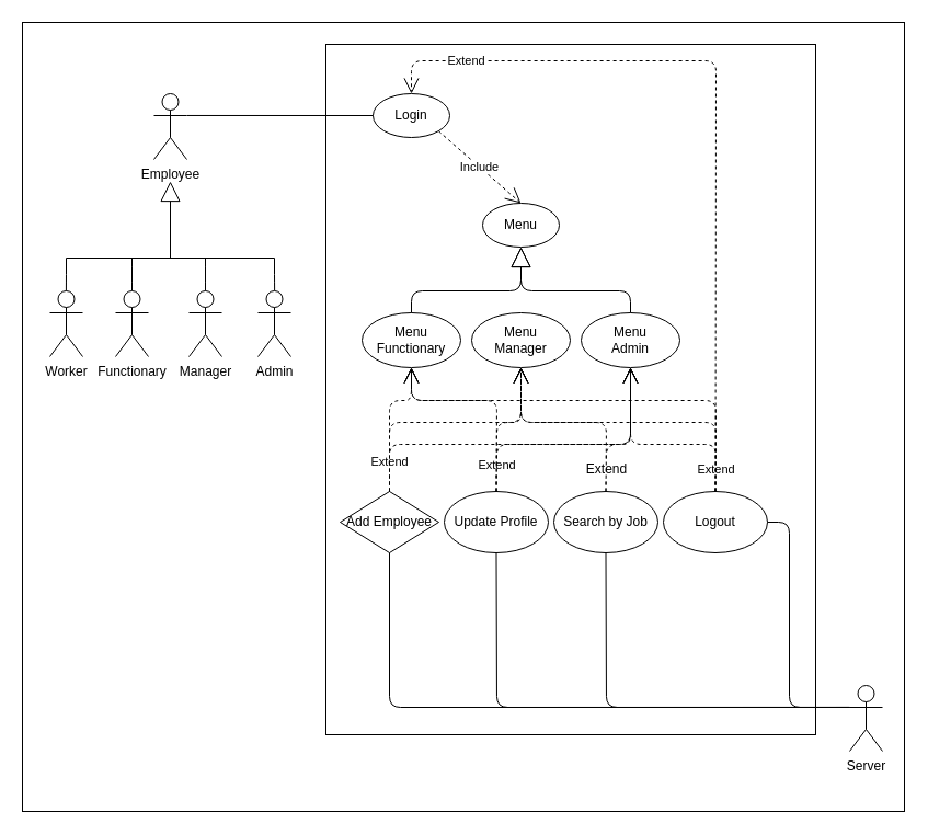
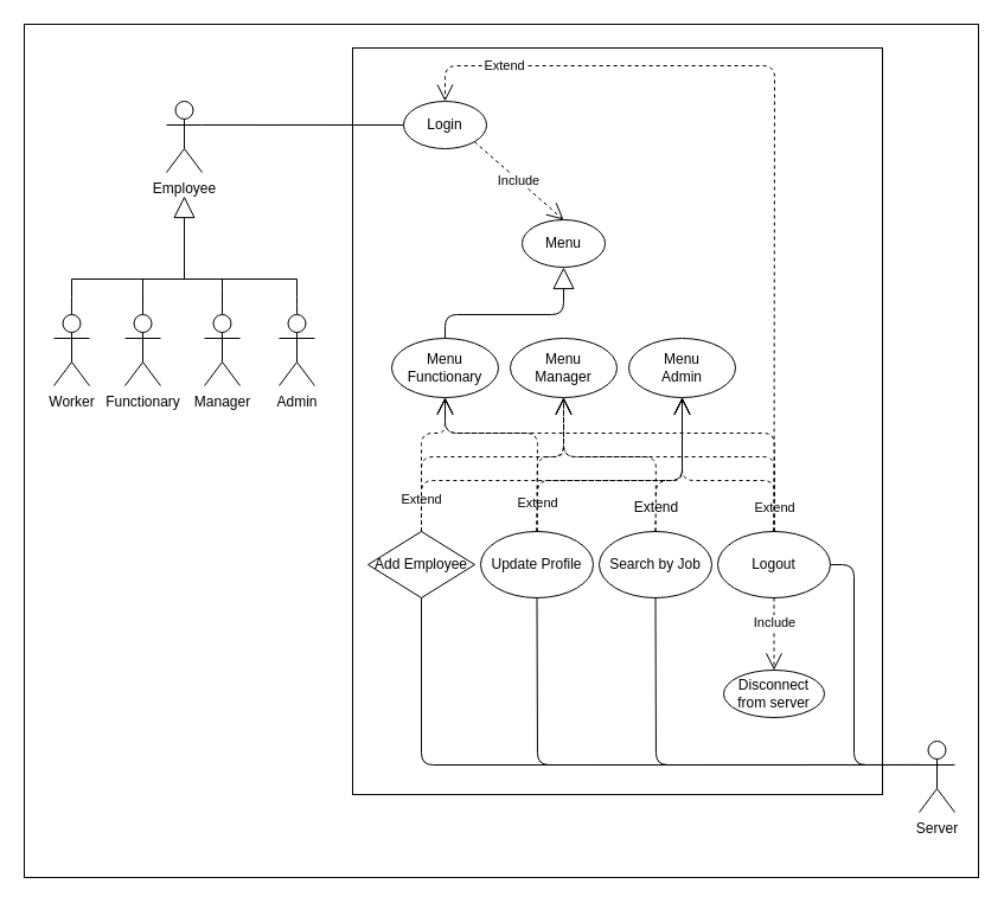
  <mxCell id="0" />
  <mxCell id="1" parent="0" />
  <mxCell id="2" value="" style="rounded=0;whiteSpace=wrap;html=1;" vertex="1" parent="1"><mxGeometry x="20" y="20" width="805" height="720" as="geometry" /></mxCell>
  <mxCell id="3" value="" style="rounded=0;whiteSpace=wrap;html=1;" parent="1" vertex="1"><mxGeometry x="297" y="40" width="447" height="630" as="geometry" /></mxCell>
  <mxCell id="4" value="Employee" style="shape=umlActor;verticalLabelPosition=bottom;labelBackgroundColor=#ffffff;verticalAlign=top;html=1;outlineConnect=0;" parent="1" vertex="1"><mxGeometry x="140" y="85" width="30" height="60" as="geometry" /></mxCell>
  <mxCell id="5" value="Worker" style="shape=umlActor;verticalLabelPosition=bottom;labelBackgroundColor=#ffffff;verticalAlign=top;html=1;outlineConnect=0;" parent="1" vertex="1"><mxGeometry x="45" y="265" width="30" height="60" as="geometry" /></mxCell>
  <mxCell id="6" value="Functionary" style="shape=umlActor;verticalLabelPosition=bottom;labelBackgroundColor=#ffffff;verticalAlign=top;html=1;outlineConnect=0;" parent="1" vertex="1"><mxGeometry x="105" y="265" width="30" height="60" as="geometry" /></mxCell>
  <mxCell id="7" value="Manager" style="shape=umlActor;verticalLabelPosition=bottom;labelBackgroundColor=#ffffff;verticalAlign=top;html=1;outlineConnect=0;" parent="1" vertex="1"><mxGeometry x="172" y="265" width="30" height="60" as="geometry" /></mxCell>
  <mxCell id="8" value="Admin" style="shape=umlActor;verticalLabelPosition=bottom;labelBackgroundColor=#ffffff;verticalAlign=top;html=1;outlineConnect=0;" parent="1" vertex="1"><mxGeometry x="235" y="265" width="30" height="60" as="geometry" /></mxCell>
  <mxCell id="9" value="" style="endArrow=block;endSize=16;endFill=0;html=1;" edge="1" parent="1"><mxGeometry x="-0.062" y="-10" width="160" relative="1" as="geometry"><mxPoint x="155" y="235" as="sourcePoint" /><mxPoint x="155" y="165" as="targetPoint" /><Array as="points" /><mxPoint as="offset" /></mxGeometry></mxCell>
  <mxCell id="10" value="" style="endArrow=none;html=1;edgeStyle=orthogonalEdgeStyle;" edge="1" parent="1"><mxGeometry relative="1" as="geometry"><mxPoint x="60" y="235" as="sourcePoint" /><mxPoint x="250" y="235" as="targetPoint" /></mxGeometry></mxCell>
  <mxCell id="11" value="" style="resizable=0;html=1;align=left;verticalAlign=bottom;labelBackgroundColor=#ffffff;fontSize=10;" connectable="0" vertex="1" parent="10"><mxGeometry x="-1" relative="1" as="geometry" /></mxCell>
  <mxCell id="12" value="" style="resizable=0;html=1;align=right;verticalAlign=bottom;labelBackgroundColor=#ffffff;fontSize=10;" connectable="0" vertex="1" parent="10"><mxGeometry x="1" relative="1" as="geometry" /></mxCell>
  <mxCell id="13" value="" style="endArrow=none;html=1;edgeStyle=orthogonalEdgeStyle;entryX=0.5;entryY=0;entryDx=0;entryDy=0;entryPerimeter=0;" edge="1" parent="1"><mxGeometry relative="1" as="geometry"><mxPoint x="60" y="235" as="sourcePoint" /><mxPoint x="59.913" y="264.922" as="targetPoint" /><Array as="points"><mxPoint x="60" y="250" /><mxPoint x="60" y="250" /></Array></mxGeometry></mxCell>
  <mxCell id="14" value="" style="resizable=0;html=1;align=left;verticalAlign=bottom;labelBackgroundColor=#ffffff;fontSize=10;" connectable="0" vertex="1" parent="13"><mxGeometry x="-1" relative="1" as="geometry" /></mxCell>
  <mxCell id="15" value="" style="resizable=0;html=1;align=right;verticalAlign=bottom;labelBackgroundColor=#ffffff;fontSize=10;" connectable="0" vertex="1" parent="13"><mxGeometry x="1" relative="1" as="geometry" /></mxCell>
  <mxCell id="16" value="" style="endArrow=none;html=1;edgeStyle=orthogonalEdgeStyle;entryX=0.5;entryY=0;entryDx=0;entryDy=0;entryPerimeter=0;" edge="1" parent="1"><mxGeometry relative="1" as="geometry"><mxPoint x="120" y="235.2" as="sourcePoint" /><mxPoint x="120" y="264.8" as="targetPoint" /><Array as="points"><mxPoint x="120" y="250" /><mxPoint x="120" y="250" /></Array></mxGeometry></mxCell>
  <mxCell id="17" value="" style="resizable=0;html=1;align=left;verticalAlign=bottom;labelBackgroundColor=#ffffff;fontSize=10;" connectable="0" vertex="1" parent="16"><mxGeometry x="-1" relative="1" as="geometry" /></mxCell>
  <mxCell id="18" value="" style="resizable=0;html=1;align=right;verticalAlign=bottom;labelBackgroundColor=#ffffff;fontSize=10;" connectable="0" vertex="1" parent="16"><mxGeometry x="1" relative="1" as="geometry" /></mxCell>
  <mxCell id="19" value="" style="endArrow=none;html=1;edgeStyle=orthogonalEdgeStyle;entryX=0.5;entryY=0;entryDx=0;entryDy=0;entryPerimeter=0;" edge="1" parent="1"><mxGeometry relative="1" as="geometry"><mxPoint x="187" y="235.2" as="sourcePoint" /><mxPoint x="187" y="264.8" as="targetPoint" /><Array as="points"><mxPoint x="187" y="250" /><mxPoint x="187" y="250" /></Array></mxGeometry></mxCell>
  <mxCell id="20" value="" style="resizable=0;html=1;align=left;verticalAlign=bottom;labelBackgroundColor=#ffffff;fontSize=10;" connectable="0" vertex="1" parent="19"><mxGeometry x="-1" relative="1" as="geometry" /></mxCell>
  <mxCell id="21" value="" style="resizable=0;html=1;align=right;verticalAlign=bottom;labelBackgroundColor=#ffffff;fontSize=10;" connectable="0" vertex="1" parent="19"><mxGeometry x="1" relative="1" as="geometry" /></mxCell>
  <mxCell id="22" value="" style="endArrow=none;html=1;edgeStyle=orthogonalEdgeStyle;entryX=0.5;entryY=0;entryDx=0;entryDy=0;entryPerimeter=0;" edge="1" parent="1"><mxGeometry relative="1" as="geometry"><mxPoint x="250" y="235" as="sourcePoint" /><mxPoint x="250.111" y="264.667" as="targetPoint" /><Array as="points"><mxPoint x="250" y="250" /><mxPoint x="250" y="250" /></Array></mxGeometry></mxCell>
  <mxCell id="23" value="" style="resizable=0;html=1;align=left;verticalAlign=bottom;labelBackgroundColor=#ffffff;fontSize=10;" connectable="0" vertex="1" parent="22"><mxGeometry x="-1" relative="1" as="geometry" /></mxCell>
  <mxCell id="24" value="" style="resizable=0;html=1;align=right;verticalAlign=bottom;labelBackgroundColor=#ffffff;fontSize=10;" connectable="0" vertex="1" parent="22"><mxGeometry x="1" relative="1" as="geometry" /></mxCell>
  <mxCell id="25" value="Login" style="ellipse;whiteSpace=wrap;html=1;" vertex="1" parent="1"><mxGeometry x="340" y="85" width="70" height="40" as="geometry" /></mxCell>
  <mxCell id="26" value="Menu" style="ellipse;whiteSpace=wrap;html=1;" vertex="1" parent="1"><mxGeometry x="440" y="185" width="70" height="40" as="geometry" /></mxCell>
  <mxCell id="27" value="" style="endArrow=none;html=1;entryX=0;entryY=0.5;entryDx=0;entryDy=0;exitX=1;exitY=0.333;exitDx=0;exitDy=0;exitPerimeter=0;" edge="1" parent="1" source="4" target="25"><mxGeometry width="50" height="50" relative="1" as="geometry"><mxPoint x="210" y="136.5" as="sourcePoint" /><mxPoint x="260" y="86.5" as="targetPoint" /></mxGeometry></mxCell>
  <mxCell id="28" value="Include" style="endArrow=open;endSize=12;dashed=1;html=1;exitX=1;exitY=1;exitDx=0;exitDy=0;entryX=0.5;entryY=0;entryDx=0;entryDy=0;" edge="1" parent="1" source="25" target="26"><mxGeometry width="160" relative="1" as="geometry"><mxPoint x="430" y="135" as="sourcePoint" /><mxPoint x="590" y="135" as="targetPoint" /></mxGeometry></mxCell>
  <mxCell id="29" value="Menu Functionary" style="ellipse;whiteSpace=wrap;html=1;" vertex="1" parent="1"><mxGeometry x="330" y="285" width="90" height="50" as="geometry" /></mxCell>
  <mxCell id="30" value="Menu &lt;br&gt;Manager" style="ellipse;whiteSpace=wrap;html=1;" vertex="1" parent="1"><mxGeometry x="430" y="285" width="90" height="50" as="geometry" /></mxCell>
  <mxCell id="31" value="Menu &lt;br&gt;Admin" style="ellipse;whiteSpace=wrap;html=1;" vertex="1" parent="1"><mxGeometry x="530" y="285" width="90" height="50" as="geometry" /></mxCell>
  <mxCell id="32" value="" style="endArrow=block;endSize=16;endFill=0;html=1;exitX=0.5;exitY=0;exitDx=0;exitDy=0;entryX=0.5;entryY=1;entryDx=0;entryDy=0;" edge="1" parent="1" source="29" target="26"><mxGeometry width="160" relative="1" as="geometry"><mxPoint x="360" y="395" as="sourcePoint" /><mxPoint x="520" y="395" as="targetPoint" /><Array as="points"><mxPoint x="375" y="265" /><mxPoint x="475" y="265" /></Array></mxGeometry></mxCell>
- <mxCell id="33" value="" style="endArrow=block;endSize=16;endFill=0;html=1;exitX=0.5;exitY=0;exitDx=0;exitDy=0;entryX=0.5;entryY=1;entryDx=0;entryDy=0;" edge="1" parent="1" source="31" target="26"><mxGeometry width="160" relative="1" as="geometry"><mxPoint x="385" y="295" as="sourcePoint" /><mxPoint x="490" y="235" as="targetPoint" /><Array as="points"><mxPoint x="575" y="265" /><mxPoint x="475" y="265" /></Array></mxGeometry></mxCell>
  <mxCell id="34" value="Add Employee" style="rhombus;whiteSpace=wrap;html=1;" vertex="1" parent="1"><mxGeometry x="310" y="448" width="90" height="56" as="geometry" /></mxCell>
  <mxCell id="35" value="Update Profile" style="ellipse;whiteSpace=wrap;html=1;" vertex="1" parent="1"><mxGeometry x="405" y="448" width="95" height="56" as="geometry" /></mxCell>
  <mxCell id="36" value="Search by Job" style="ellipse;whiteSpace=wrap;html=1;" vertex="1" parent="1"><mxGeometry x="505" y="448" width="95" height="56" as="geometry" /></mxCell>
  <mxCell id="37" value="Logout" style="ellipse;whiteSpace=wrap;html=1;" vertex="1" parent="1"><mxGeometry x="605" y="448" width="95" height="56" as="geometry" /></mxCell>
  <mxCell id="38" value="Extend" style="endArrow=open;endSize=12;dashed=1;html=1;entryX=0.5;entryY=1;entryDx=0;entryDy=0;exitX=0.5;exitY=0;exitDx=0;exitDy=0;" edge="1" parent="1" source="34" target="29"><mxGeometry x="-0.591" width="160" relative="1" as="geometry"><mxPoint x="340" y="375" as="sourcePoint" /><mxPoint x="500" y="375" as="targetPoint" /><Array as="points"><mxPoint x="355" y="365" /><mxPoint x="375" y="365" /></Array><mxPoint as="offset" /></mxGeometry></mxCell>
  <mxCell id="39" value="Extend" style="endArrow=open;endSize=12;dashed=1;html=1;exitX=0.5;exitY=0;exitDx=0;exitDy=0;entryX=0.5;entryY=1;entryDx=0;entryDy=0;" edge="1" parent="1" source="35" target="29"><mxGeometry x="-0.753" width="160" relative="1" as="geometry"><mxPoint x="365" y="413" as="sourcePoint" /><mxPoint x="380" y="335" as="targetPoint" /><Array as="points"><mxPoint x="453" y="365" /><mxPoint x="375" y="365" /></Array><mxPoint as="offset" /></mxGeometry></mxCell>
  <mxCell id="40" value="Extend" style="endArrow=open;endSize=12;dashed=1;html=1;exitX=0.5;exitY=0;exitDx=0;exitDy=0;entryX=0.5;entryY=1;entryDx=0;entryDy=0;" edge="1" parent="1" source="37" target="29"><mxGeometry x="-0.896" width="160" relative="1" as="geometry"><mxPoint x="462.5" y="413" as="sourcePoint" /><mxPoint x="385" y="345" as="targetPoint" /><Array as="points"><mxPoint x="653" y="365" /><mxPoint x="375" y="365" /></Array><mxPoint as="offset" /></mxGeometry></mxCell>
  <mxCell id="41" value="" style="endArrow=open;endSize=12;dashed=1;html=1;entryX=0.5;entryY=1;entryDx=0;entryDy=0;exitX=0.5;exitY=0;exitDx=0;exitDy=0;" edge="1" parent="1" source="35" target="30"><mxGeometry x="0.18" y="-18" width="160" relative="1" as="geometry"><mxPoint x="452.5" y="435" as="sourcePoint" /><mxPoint x="472.5" y="335" as="targetPoint" /><Array as="points"><mxPoint x="453" y="385" /><mxPoint x="475" y="385" /></Array><mxPoint x="-3" y="10" as="offset" /></mxGeometry></mxCell>
  <mxCell id="42" value="" style="endArrow=open;endSize=12;dashed=1;html=1;entryX=0.5;entryY=1;entryDx=0;entryDy=0;exitX=0.5;exitY=0;exitDx=0;exitDy=0;" edge="1" parent="1" source="34" target="30"><mxGeometry x="0.18" y="-18" width="160" relative="1" as="geometry"><mxPoint x="470" y="445" as="sourcePoint" /><mxPoint x="492.5" y="345" as="targetPoint" /><Array as="points"><mxPoint x="355" y="385" /><mxPoint x="475" y="385" /></Array><mxPoint x="-3" y="10" as="offset" /></mxGeometry></mxCell>
  <mxCell id="43" value="" style="endArrow=open;endSize=12;dashed=1;html=1;entryX=0.5;entryY=1;entryDx=0;entryDy=0;exitX=0.5;exitY=0;exitDx=0;exitDy=0;" edge="1" parent="1" source="36" target="30"><mxGeometry x="0.18" y="-18" width="160" relative="1" as="geometry"><mxPoint x="365" y="445" as="sourcePoint" /><mxPoint x="485" y="345" as="targetPoint" /><Array as="points"><mxPoint x="553" y="385" /><mxPoint x="475" y="385" /></Array><mxPoint x="-3" y="10" as="offset" /></mxGeometry></mxCell>
  <mxCell id="44" value="Extend" style="text;html=1;align=center;verticalAlign=middle;resizable=0;points=[];;labelBackgroundColor=#ffffff;" vertex="1" connectable="0" parent="43"><mxGeometry x="-0.818" y="1" relative="1" as="geometry"><mxPoint x="1" y="-3.5" as="offset" /></mxGeometry></mxCell>
  <mxCell id="45" value="" style="endArrow=open;endSize=12;dashed=1;html=1;entryX=0.5;entryY=1;entryDx=0;entryDy=0;exitX=0.5;exitY=0;exitDx=0;exitDy=0;" edge="1" parent="1" source="37" target="30"><mxGeometry x="0.18" y="-18" width="160" relative="1" as="geometry"><mxPoint x="562.5" y="445" as="sourcePoint" /><mxPoint x="485" y="345" as="targetPoint" /><Array as="points"><mxPoint x="653" y="385" /><mxPoint x="475" y="385" /></Array><mxPoint x="-3" y="10" as="offset" /></mxGeometry></mxCell>
  <mxCell id="46" value="" style="endArrow=open;endSize=12;dashed=1;html=1;entryX=0.5;entryY=1;entryDx=0;entryDy=0;exitX=0.5;exitY=0;exitDx=0;exitDy=0;" edge="1" parent="1" source="37" target="31"><mxGeometry x="0.18" y="-18" width="160" relative="1" as="geometry"><mxPoint x="600" y="435" as="sourcePoint" /><mxPoint x="485" y="345" as="targetPoint" /><Array as="points"><mxPoint x="653" y="405" /><mxPoint x="575" y="405" /></Array><mxPoint x="-3" y="10" as="offset" /></mxGeometry></mxCell>
  <mxCell id="47" value="" style="endArrow=open;endSize=12;dashed=1;html=1;entryX=0.5;entryY=1;entryDx=0;entryDy=0;exitX=0.5;exitY=0;exitDx=0;exitDy=0;" edge="1" parent="1" source="34" target="31"><mxGeometry x="0.18" y="-18" width="160" relative="1" as="geometry"><mxPoint x="365" y="445" as="sourcePoint" /><mxPoint x="485" y="345" as="targetPoint" /><Array as="points"><mxPoint x="355" y="405" /><mxPoint x="575" y="405" /></Array><mxPoint x="-3" y="10" as="offset" /></mxGeometry></mxCell>
  <mxCell id="48" value="" style="endArrow=open;endSize=12;dashed=1;html=1;entryX=0.5;entryY=1;entryDx=0;entryDy=0;exitX=0.5;exitY=0;exitDx=0;exitDy=0;" edge="1" parent="1" source="35" target="31"><mxGeometry x="0.18" y="-18" width="160" relative="1" as="geometry"><mxPoint x="365" y="445" as="sourcePoint" /><mxPoint x="585" y="345" as="targetPoint" /><Array as="points"><mxPoint x="453" y="405" /><mxPoint x="575" y="405" /></Array><mxPoint x="-3" y="10" as="offset" /></mxGeometry></mxCell>
  <mxCell id="49" value="" style="endArrow=open;endSize=12;dashed=1;html=1;entryX=0.5;entryY=1;entryDx=0;entryDy=0;exitX=0.5;exitY=0;exitDx=0;exitDy=0;" edge="1" parent="1" source="36" target="31"><mxGeometry x="0.18" y="-18" width="160" relative="1" as="geometry"><mxPoint x="462.5" y="445" as="sourcePoint" /><mxPoint x="585" y="345" as="targetPoint" /><Array as="points"><mxPoint x="553" y="405" /><mxPoint x="575" y="405" /></Array><mxPoint x="-3" y="10" as="offset" /></mxGeometry></mxCell>
+ <mxCell id="50" value="Disconnect&lt;br&gt;from server" style="ellipse;whiteSpace=wrap;html=1;rounded=0;" vertex="1" parent="1"><mxGeometry x="610" y="565" width="85" height="40" as="geometry" /></mxCell>
+ <mxCell id="51" value="Include" style="endArrow=open;endSize=12;dashed=1;html=1;entryX=0.5;entryY=0;entryDx=0;entryDy=0;exitX=0.5;exitY=1;exitDx=0;exitDy=0;" edge="1" parent="1" source="37" target="50"><mxGeometry x="-0.311" width="160" relative="1" as="geometry"><mxPoint x="470" y="595" as="sourcePoint" /><mxPoint x="565" y="595" as="targetPoint" /><mxPoint as="offset" /></mxGeometry></mxCell>
  <mxCell id="52" value="Server" style="shape=umlActor;verticalLabelPosition=bottom;labelBackgroundColor=#ffffff;verticalAlign=top;html=1;outlineConnect=0;rounded=0;" vertex="1" parent="1"><mxGeometry x="775" y="625" width="30" height="60" as="geometry" /></mxCell>
  <mxCell id="53" value="" style="endArrow=none;html=1;entryX=0.5;entryY=1;entryDx=0;entryDy=0;exitX=0;exitY=0.333;exitDx=0;exitDy=0;exitPerimeter=0;" edge="1" parent="1" source="52" target="34"><mxGeometry width="50" height="50" relative="1" as="geometry"><mxPoint x="355" y="645" as="sourcePoint" /><mxPoint x="405" y="595" as="targetPoint" /><Array as="points"><mxPoint x="355" y="645" /></Array></mxGeometry></mxCell>
  <mxCell id="54" value="" style="endArrow=none;html=1;entryX=0.5;entryY=1;entryDx=0;entryDy=0;exitX=0;exitY=0.333;exitDx=0;exitDy=0;exitPerimeter=0;" edge="1" parent="1" source="52" target="35"><mxGeometry width="50" height="50" relative="1" as="geometry"><mxPoint x="430" y="585" as="sourcePoint" /><mxPoint x="480" y="535" as="targetPoint" /><Array as="points"><mxPoint x="453" y="645" /></Array></mxGeometry></mxCell>
  <mxCell id="55" value="" style="endArrow=none;html=1;entryX=0.5;entryY=1;entryDx=0;entryDy=0;exitX=0;exitY=0.333;exitDx=0;exitDy=0;exitPerimeter=0;" edge="1" parent="1" source="52" target="36"><mxGeometry width="50" height="50" relative="1" as="geometry"><mxPoint x="509" y="575" as="sourcePoint" /><mxPoint x="559" y="525" as="targetPoint" /><Array as="points"><mxPoint x="553" y="645" /></Array></mxGeometry></mxCell>
  <mxCell id="56" value="" style="endArrow=none;html=1;entryX=1;entryY=0.5;entryDx=0;entryDy=0;exitX=0;exitY=0.333;exitDx=0;exitDy=0;exitPerimeter=0;" edge="1" parent="1" source="52" target="37"><mxGeometry width="50" height="50" relative="1" as="geometry"><mxPoint x="580" y="635" as="sourcePoint" /><mxPoint x="630" y="585" as="targetPoint" /><Array as="points"><mxPoint x="720" y="645" /><mxPoint x="720" y="476" /></Array></mxGeometry></mxCell>
  <mxCell id="57" value="Extend" style="endArrow=open;endSize=12;dashed=1;html=1;entryX=0.5;entryY=0;entryDx=0;entryDy=0;exitX=0.5;exitY=0;exitDx=0;exitDy=0;" edge="1" parent="1" source="37" target="25"><mxGeometry x="0.772" width="160" relative="1" as="geometry"><mxPoint x="365" y="458" as="sourcePoint" /><mxPoint x="385" y="345" as="targetPoint" /><Array as="points"><mxPoint x="653" y="55" /><mxPoint x="375" y="55" /></Array><mxPoint as="offset" /></mxGeometry></mxCell>
